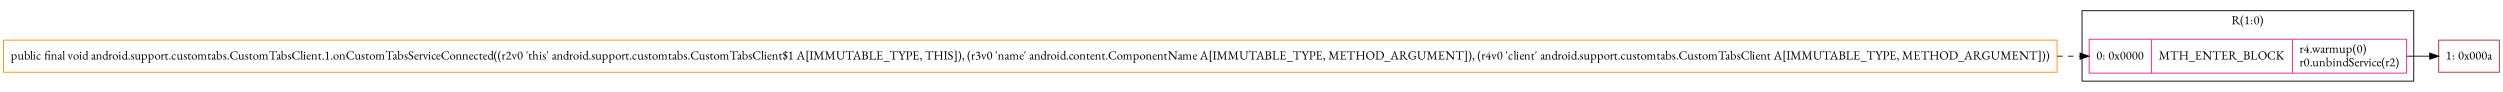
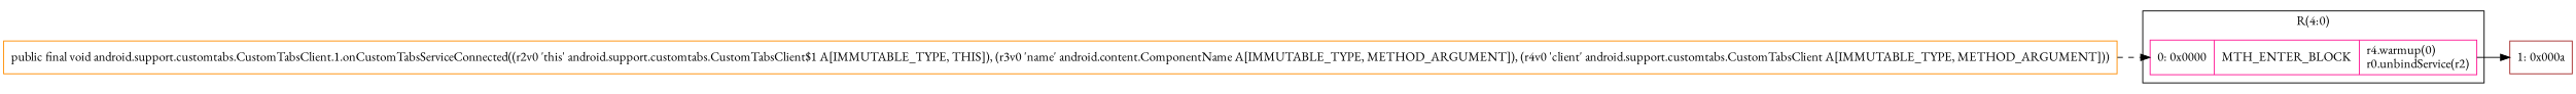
  digraph {
    rankdir=LR
    fontname="EB Garamond"
    node [shape=record fontname="EB Garamond"]
    edge [fontname="EB Garamond"]
    n1 [color=deeppink label="{0\:\ 0x0000|MTH_ENTER_BLOCK\l|r4.warmup(0)\lr0.unbindService(r2)\l}"]
    n2 [color=brown label="{1\:\ 0x000a}"]
    n3 [label="{public final void android.support.customtabs.CustomTabsClient.1.onCustomTabsServiceConnected((r2v0 'this' android.support.customtabs.CustomTabsClient$1 A[IMMUTABLE_TYPE, THIS]), (r3v0 'name' android.content.ComponentName A[IMMUTABLE_TYPE, METHOD_ARGUMENT]), (r4v0 'client' android.support.customtabs.CustomTabsClient A[IMMUTABLE_TYPE, METHOD_ARGUMENT])) }" color=darkorange]
    subgraph cluster_1 {
-     label="R(1:0)"
+     label="R(4:0)"
      n1
    }
    n1 -> n2 [style=solid]
    n3 -> n1 [style=dashed]
  }
